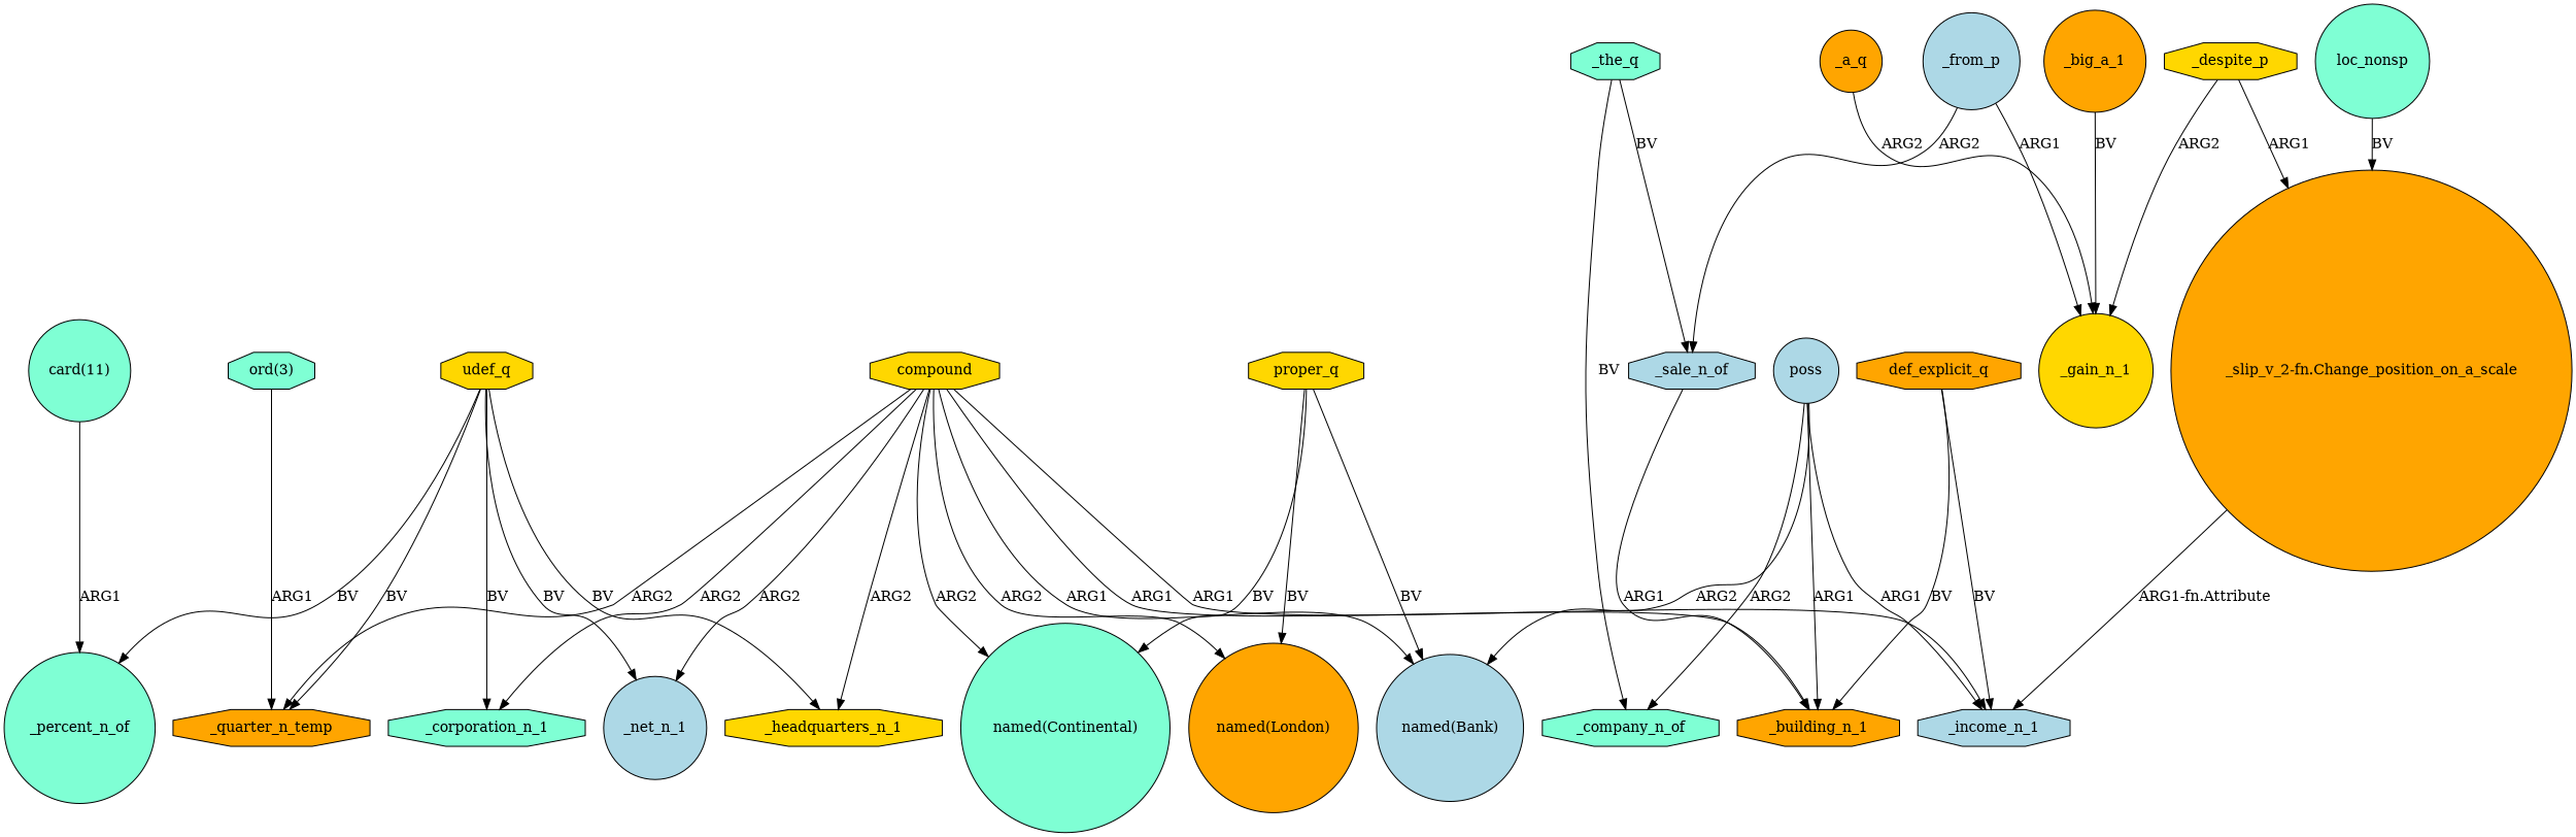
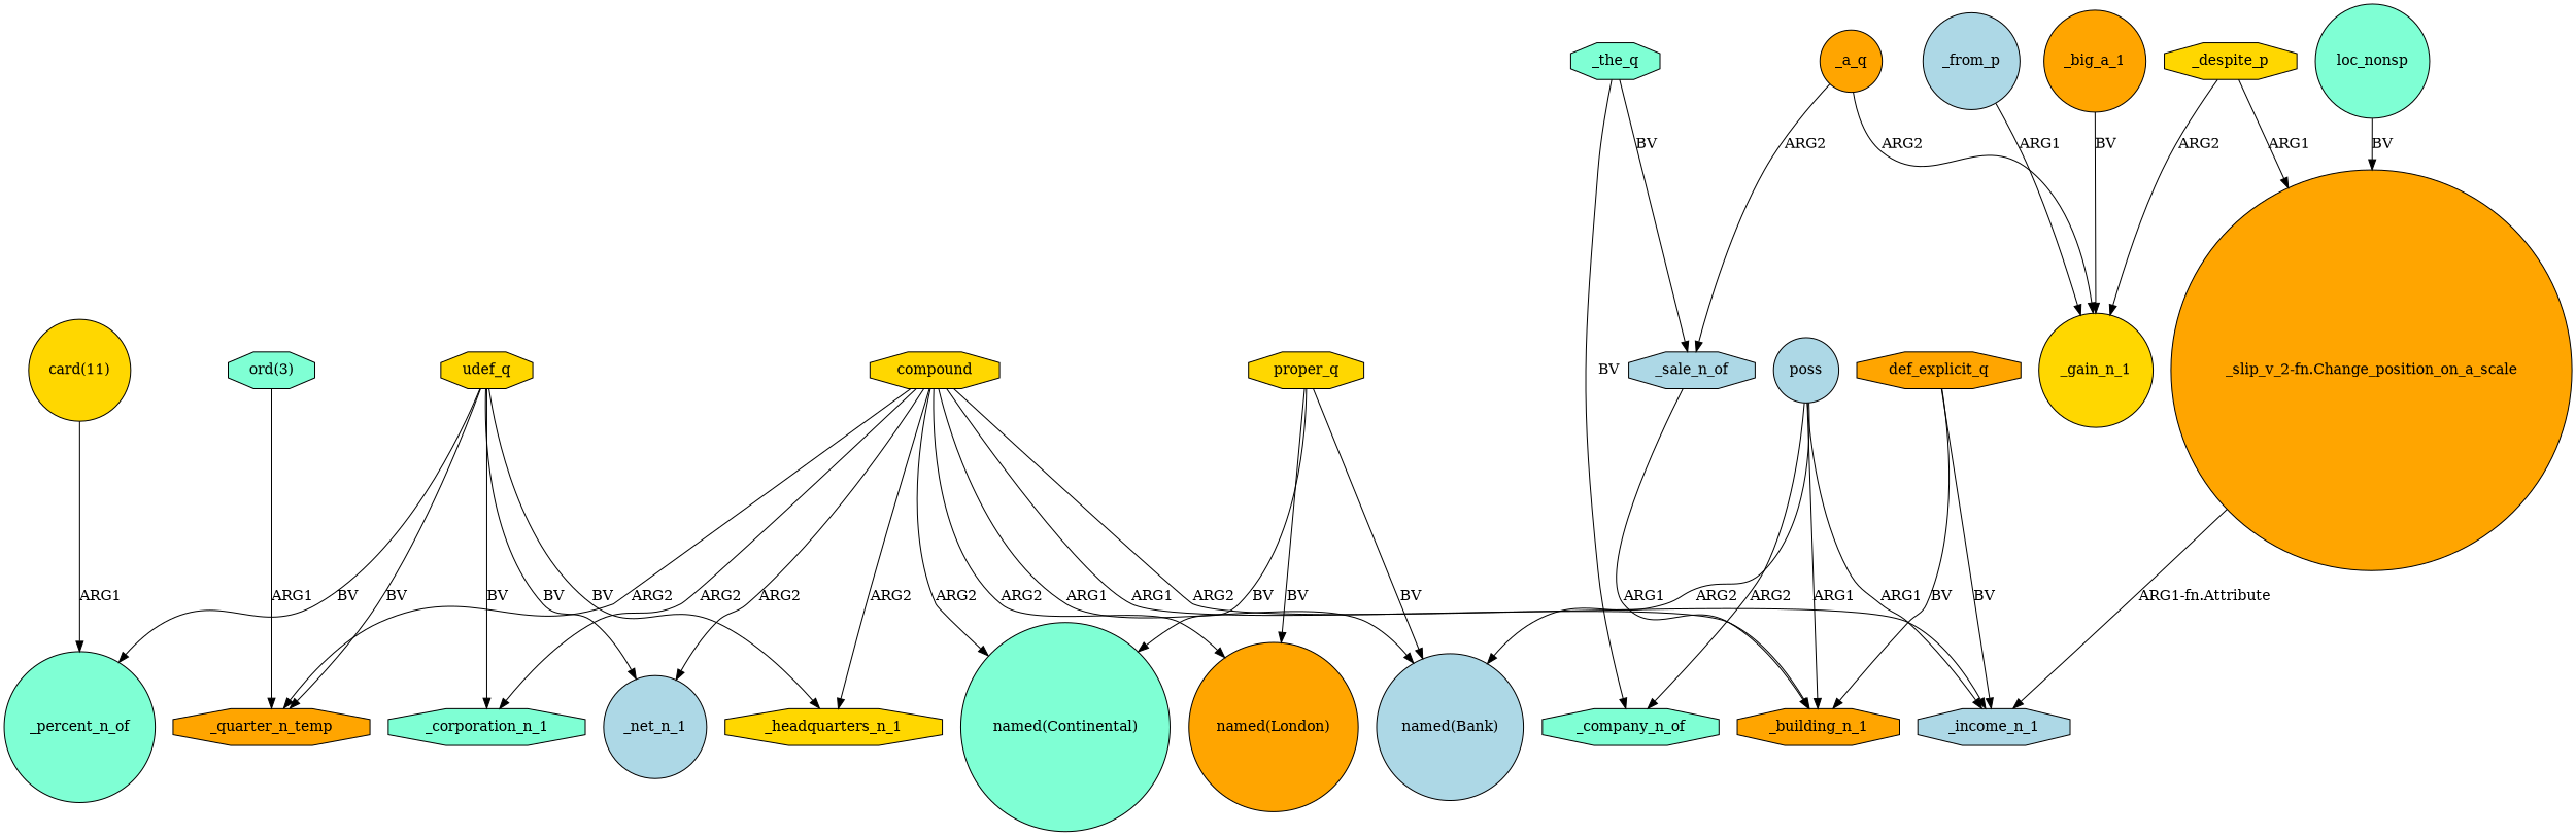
  digraph {
    node [fillcolor=aquamarine shape=octagon style=filled]
    compound [fillcolor=gold]
    _net_n_1 [fillcolor=lightblue shape=circle]
    _quarter_n_temp [fillcolor=orange]
    _headquarters_n_1 [fillcolor=gold]
    "named(London)" [fillcolor=orange shape=circle]
    "named(Continental)" [shape=circle]
    "named(Bank)" [fillcolor=lightblue shape=circle]
    _building_n_1 [fillcolor=orange]
    _income_n_1 [fillcolor=lightblue]
    _corporation_n_1
    "ord(3)"
    _despite_p [fillcolor=gold]
    "_slip_v_2-fn.Change_position_on_a_scale" [fillcolor=orange shape=circle]
    _gain_n_1 [fillcolor=gold shape=circle]
    proper_q [fillcolor=gold]
    poss [fillcolor=lightblue shape=circle]
    _company_n_of
    _from_p [fillcolor=lightblue shape=circle]
    _sale_n_of [fillcolor=lightblue]
    loc_nonsp [shape=circle]
    _percent_n_of [shape=circle]
    def_explicit_q [fillcolor=orange]
    udef_q [fillcolor=gold]
-   "card(11)" [shape=circle]
+   "card(11)" [fillcolor=gold shape=circle]
    _a_q [fillcolor=orange shape=circle]
    _the_q
    _big_a_1 [fillcolor=orange shape=circle]
    compound -> _net_n_1 [label=ARG2]
    compound -> _quarter_n_temp [label=ARG2]
    compound -> _headquarters_n_1 [label=ARG2]
    compound -> "named(London)" [label=ARG2]
    compound -> "named(Continental)" [label=ARG2]
    compound -> "named(Bank)" [label=ARG1]
    compound -> _building_n_1 [label=ARG1]
-   compound -> _income_n_1 [label=ARG1]
+   compound -> _income_n_1 [label=ARG2]
    compound -> _corporation_n_1 [label=ARG2]
    "ord(3)" -> _quarter_n_temp [label=ARG1]
    _despite_p -> "_slip_v_2-fn.Change_position_on_a_scale" [label=ARG1]
    _despite_p -> _gain_n_1 [label=ARG2]
    "_slip_v_2-fn.Change_position_on_a_scale" -> _income_n_1 [label="ARG1-fn.Attribute"]
    proper_q -> "named(London)" [label=BV]
    proper_q -> "named(Continental)" [label=BV]
    proper_q -> "named(Bank)" [label=BV]
    poss -> "named(Bank)" [label=ARG2]
    poss -> _building_n_1 [label=ARG1]
    poss -> _income_n_1 [label=ARG1]
    poss -> _company_n_of [label=ARG2]
    _from_p -> _gain_n_1 [label=ARG1]
-   _from_p -> _sale_n_of [label=ARG2]
+   _a_q -> _sale_n_of [label=ARG2]
    _sale_n_of -> _building_n_1 [label=ARG1]
    loc_nonsp -> "_slip_v_2-fn.Change_position_on_a_scale" [label=BV]
    def_explicit_q -> _building_n_1 [label=BV]
    def_explicit_q -> _income_n_1 [label=BV]
    udef_q -> _net_n_1 [label=BV]
    udef_q -> _quarter_n_temp [label=BV]
    udef_q -> _headquarters_n_1 [label=BV]
    udef_q -> _corporation_n_1 [label=BV]
    udef_q -> _percent_n_of [label=BV]
    "card(11)" -> _percent_n_of [label=ARG1]
    _a_q -> _gain_n_1 [label=ARG2]
    _the_q -> _company_n_of [label=BV]
    _the_q -> _sale_n_of [label=BV]
    _big_a_1 -> _gain_n_1 [label=BV]
  }
